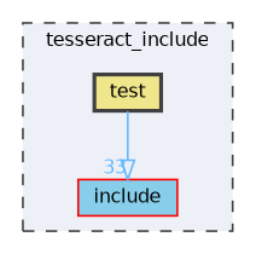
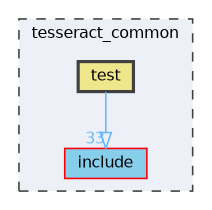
  digraph {
    compound=true
    node [fontname=Helvetica fontsize=10 shape=box]
    n1 [color=red fillcolor=skyblue height=0.2 label=include style=filled width=0.4]
    n2 [color=grey25 fillcolor=khaki height=0.2 label=test style="filled,bold" width=0.4]
    subgraph cluster_1 {
      bgcolor="#edf0f7"
      fontname=Helvetica
      fontsize=10
-     label=tesseract_include
+     label=tesseract_common
      pencolor=grey25
      style="filled,dashed"
      n1
      n2
    }
    n2 -> n1 [color=steelblue1 fontcolor=steelblue1 fontname=Helvetica fontsize=10 headlabel=33 labeldistance=1.5 labelfontname=Helvetica labelfontsize=10 arrowhead=onormal]
  }
